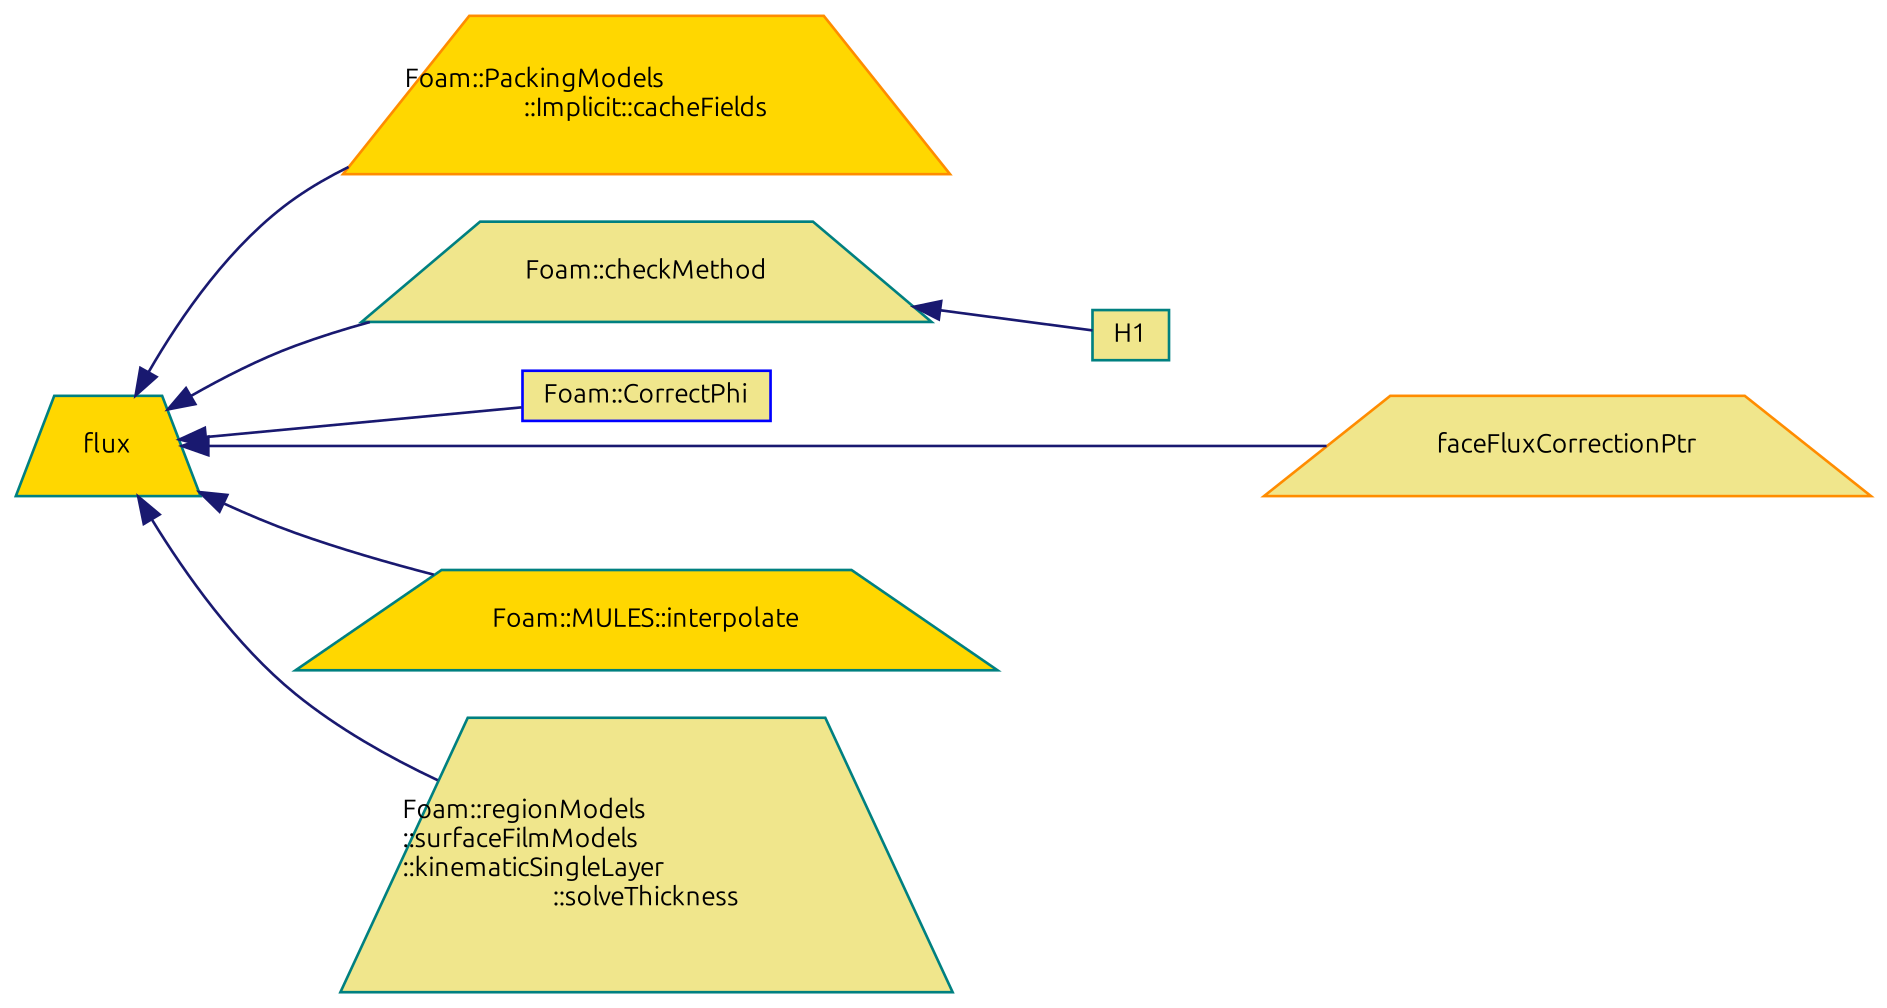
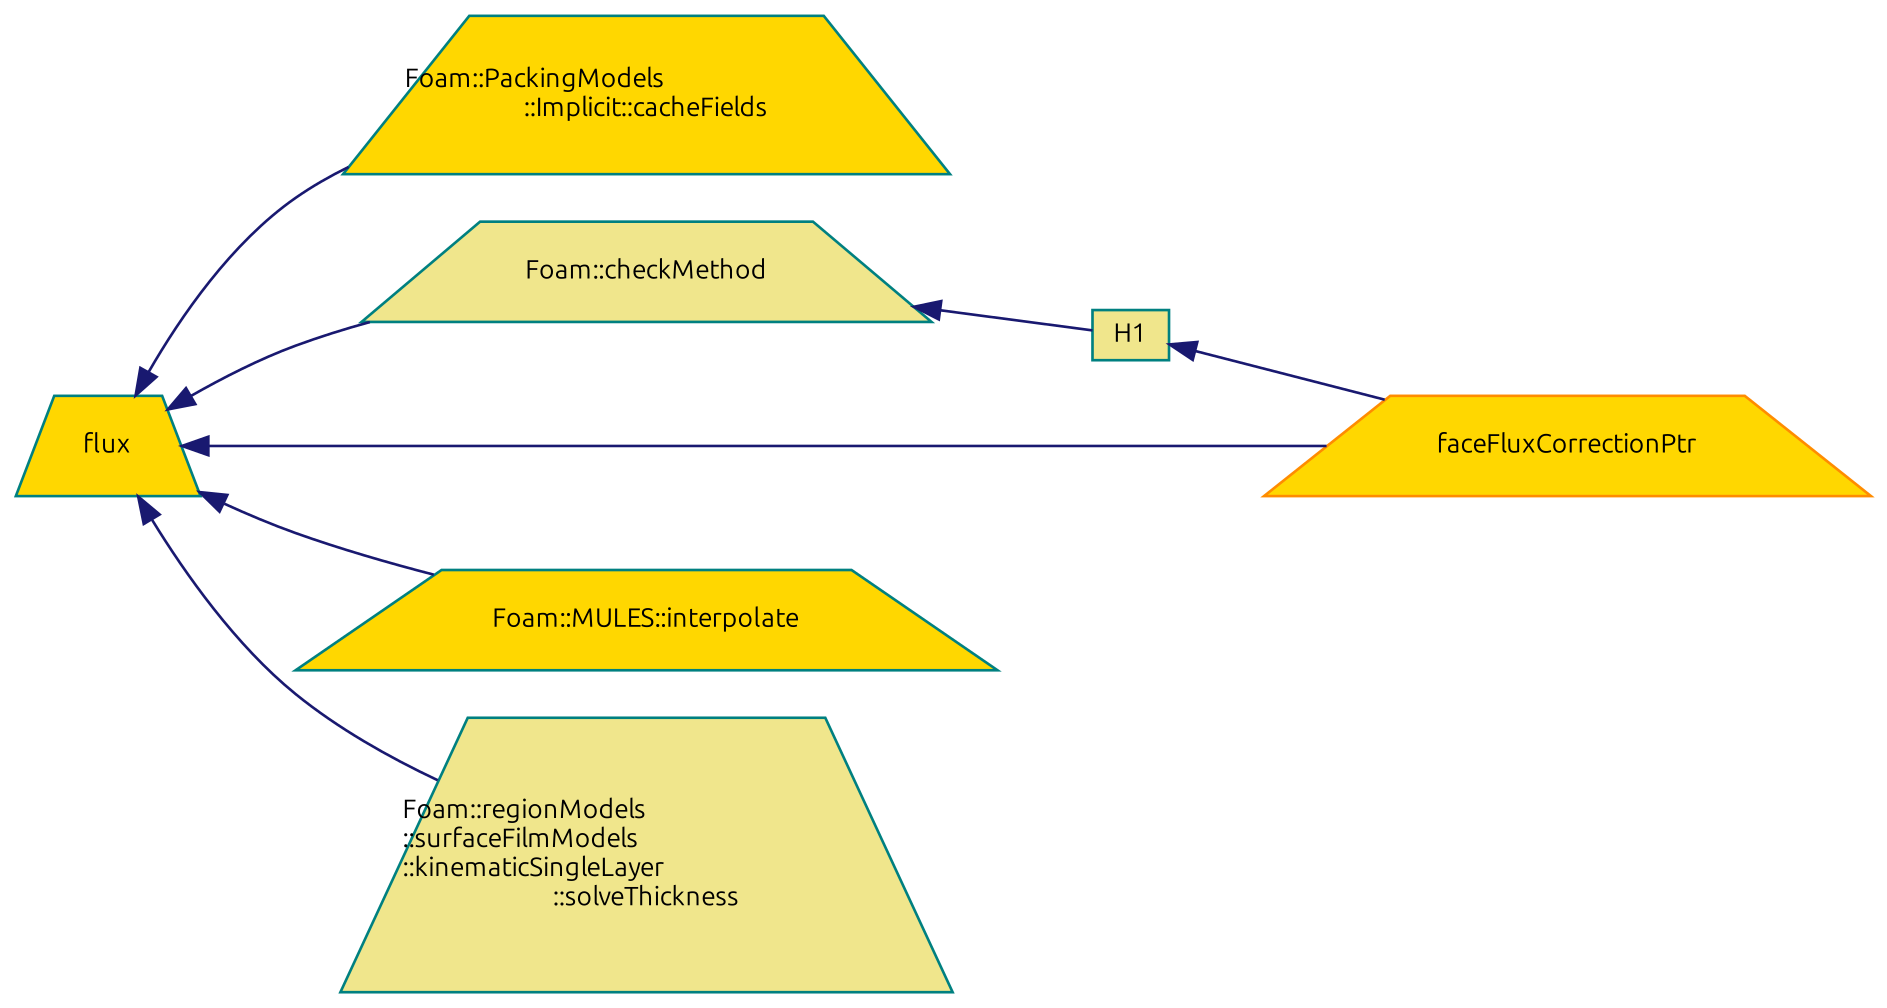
  digraph {
    fontname=Ubuntu
    rankdir=LR
    node [color=teal fillcolor=khaki fontname=Ubuntu fontsize=10 shape=trapezium style=filled]
    edge [color=midnightblue dir=back fontname=Ubuntu fontsize=10 labelfontname=Helvetica labelfontsize=10 style=solid]
    n1 [fillcolor=gold fontcolor=black height=0.2 label=flux width=0.4]
-   n2 [color=darkorange fillcolor=gold height=0.2 label="Foam::PackingModels\l::Implicit::cacheFields" width=0.4]
+   n2 [fillcolor=gold height=0.2 label="Foam::PackingModels\l::Implicit::cacheFields" width=0.4]
    n3 [height=0.2 label="Foam::checkMethod" width=0.4]
-   n4 [color=blue height=0.2 label="Foam::CorrectPhi" shape=box width=0.4]
-   n5 [color=darkorange height=0.2 label=faceFluxCorrectionPtr width=0.4]
+   n5 [color=darkorange fillcolor=gold height=0.2 label=faceFluxCorrectionPtr width=0.4]
    n6 [fillcolor=gold height=0.2 label="Foam::MULES::interpolate" width=0.4]
    n7 [height=0.2 label="Foam::regionModels\l::surfaceFilmModels\l::kinematicSingleLayer\l::solveThickness" width=0.4]
    n8 [height=0.2 label=H1 shape=box width=0.4]
    n1 -> n2
    n1 -> n3
-   n1 -> n4
    n1 -> n5
    n1 -> n6
    n1 -> n7
    n3 -> n8
+   n8 -> n5
  }
